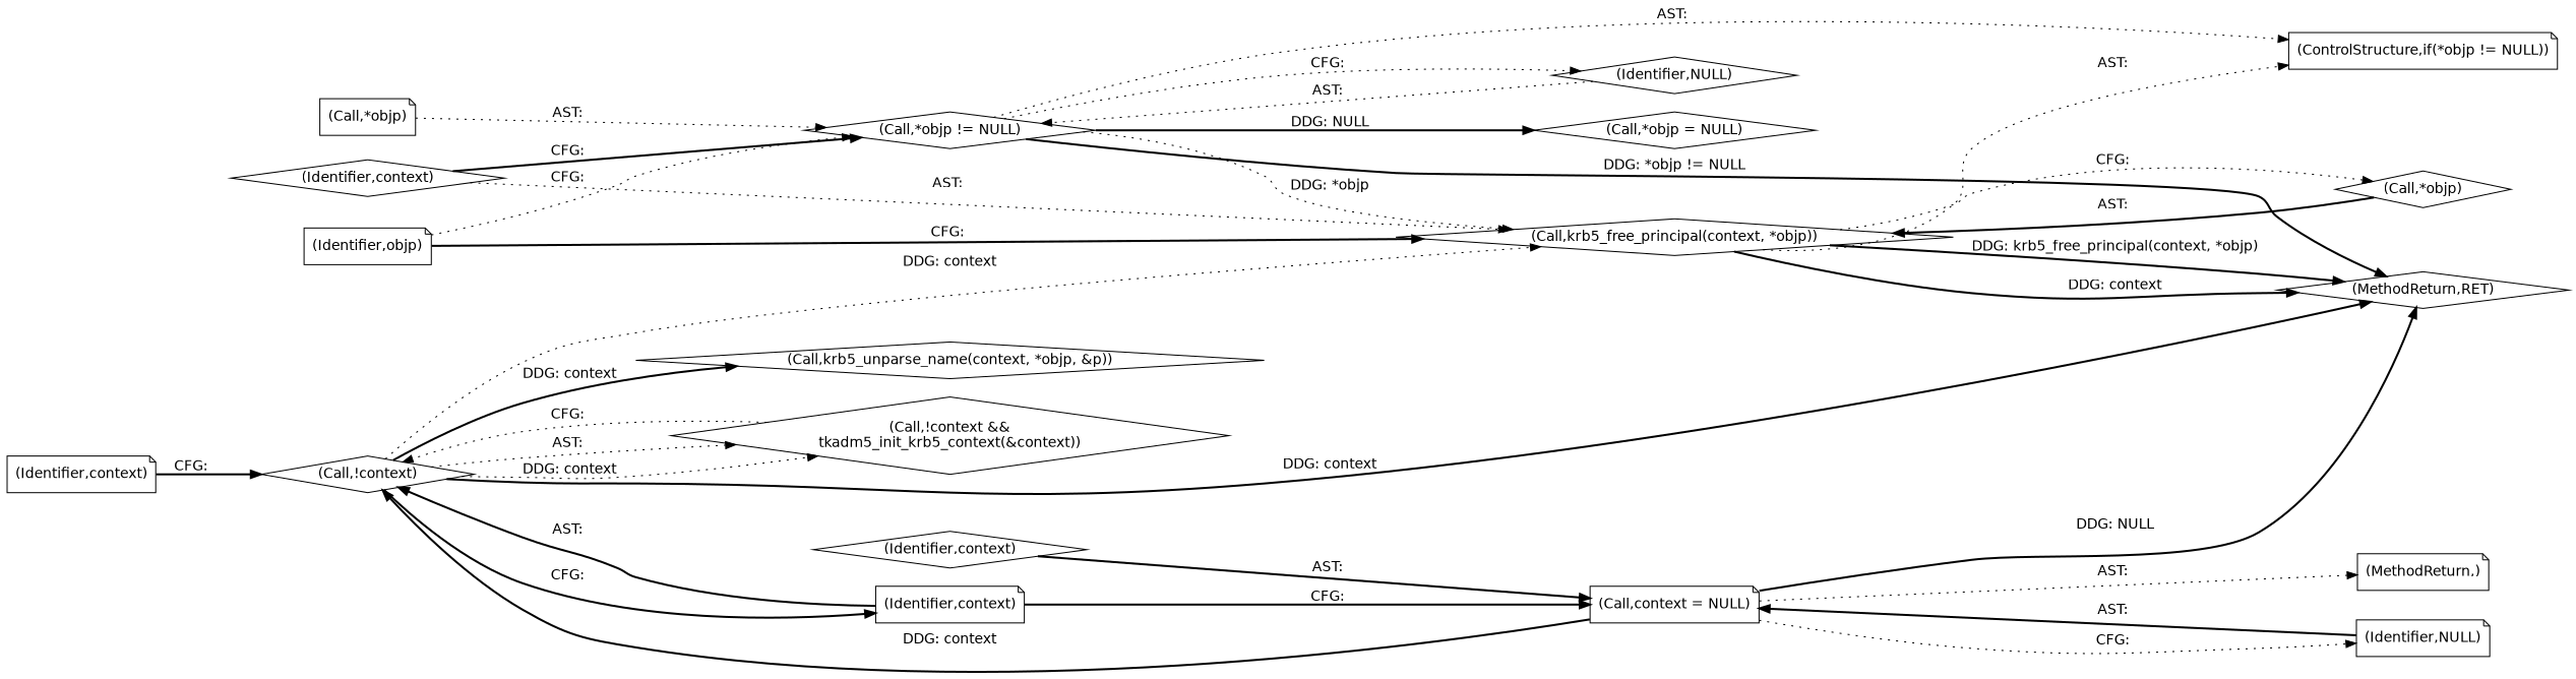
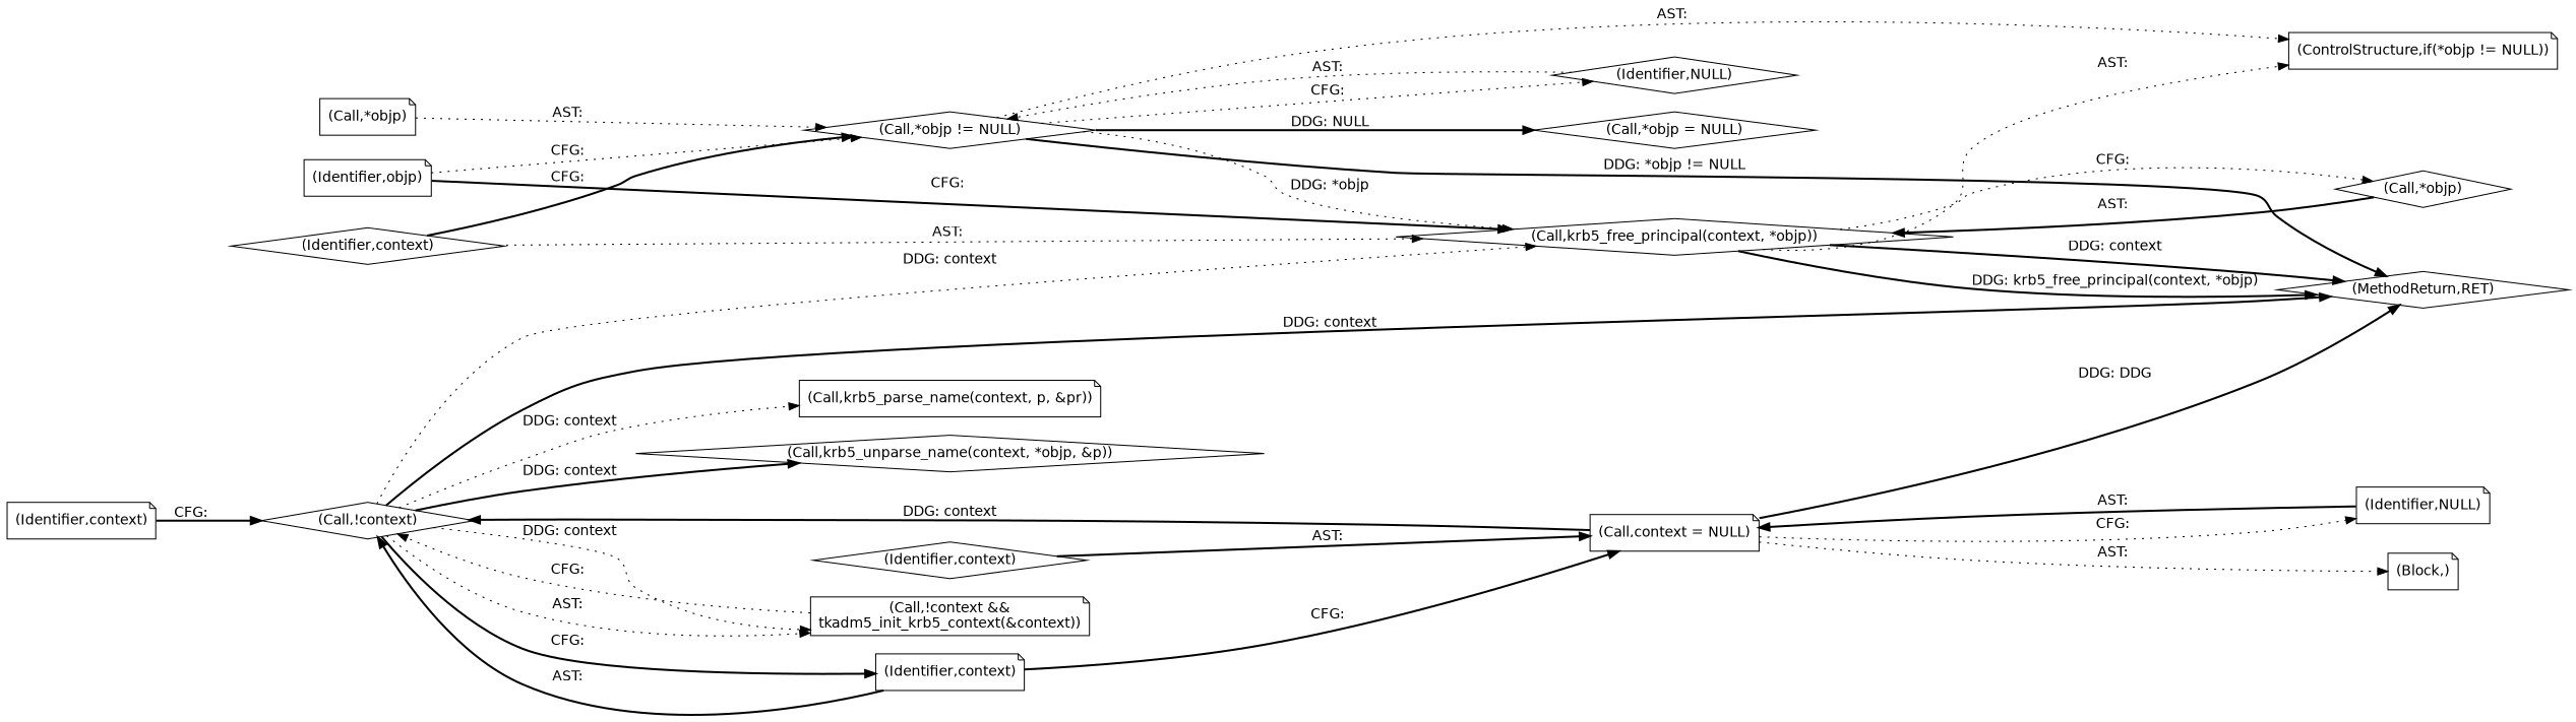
  digraph {
    fontname="DejaVu Sans"
    rankdir=LR
    node [fontname="DejaVu Sans" shape=diamond]
    edge [fontname="DejaVu Sans" style=bold]
    n1 [label="(Call,krb5_free_principal(context, *objp))"]
    n2 [label="(MethodReturn,RET)"]
    n3 [label="(Call,*objp)"]
    n4 [label="(ControlStructure,if(*objp != NULL))" shape=note]
    n5 [label="(Call,!context)"]
+   n6 [label="(Call,krb5_parse_name(context, p, &pr))" shape=note]
    n7 [label="(Identifier,context)" shape=note]
    n8 [label="(Call,krb5_unparse_name(context, *objp, &p))"]
-   n9 [label="(Call,!context &&\n\tkadm5_init_krb5_context(&context))"]
+   n9 [label="(Call,!context &&\n\tkadm5_init_krb5_context(&context))" shape=note]
    n10 [label="(Call,context = NULL)" shape=note]
    n11 [label="(Identifier,NULL)" shape=note]
-   n12 [label="(MethodReturn,)" shape=note]
+   n12 [label="(Block,)" shape=note]
    n13 [label="(Call,*objp != NULL)"]
    n14 [label="(Call,*objp = NULL)"]
    n15 [label="(Identifier,NULL)"]
    n16 [label="(Identifier,context)"]
    n17 [label="(Identifier,objp)" shape=note]
    n18 [label="(Call,*objp)" shape=note]
    n19 [label="(Identifier,context)" shape=note]
    n20 [label="(Identifier,context)"]
    n1 -> n2 [label="DDG: krb5_free_principal(context, *objp)"]
    n1 -> n2 [label="DDG: context"]
    n1 -> n3 [label="CFG: " style=dotted]
    n1 -> n4 [label="AST: " style=dotted]
    n3 -> n1 [label="AST: "]
    n5 -> n1 [label="DDG: context" style=dotted]
    n5 -> n2 [label="DDG: context"]
+   n5 -> n6 [label="DDG: context" style=dotted]
    n5 -> n7 [label="CFG: "]
    n5 -> n8 [label="DDG: context"]
    n5 -> n9 [label="AST: " style=dotted]
    n5 -> n9 [label="DDG: context" style=dotted]
    n7 -> n5 [label="AST: "]
    n7 -> n10 [label="CFG: "]
    n9 -> n5 [label="CFG: " style=dotted]
-   n10 -> n2 [label="DDG: NULL"]
+   n10 -> n2 [label="DDG: DDG"]
    n10 -> n5 [label="DDG: context"]
    n10 -> n11 [label="CFG: " style=dotted]
    n10 -> n12 [label="AST: " style=dotted]
    n11 -> n10 [label="AST: "]
    n13 -> n1 [label="DDG: *objp" style=dotted]
    n13 -> n2 [label="DDG: *objp != NULL"]
    n13 -> n4 [label="AST: " style=dotted]
    n13 -> n14 [label="DDG: NULL"]
    n13 -> n15 [label="CFG: " style=dotted]
    n15 -> n13 [label="AST: " style=dotted]
    n16 -> n10 [label="AST: "]
    n17 -> n1 [label="CFG: "]
    n17 -> n13 [label="CFG: " style=dotted]
    n18 -> n13 [label="AST: " style=dotted]
    n19 -> n5 [label="CFG: "]
    n20 -> n1 [label="AST: " style=dotted]
    n20 -> n13 [label="CFG: "]
  }
